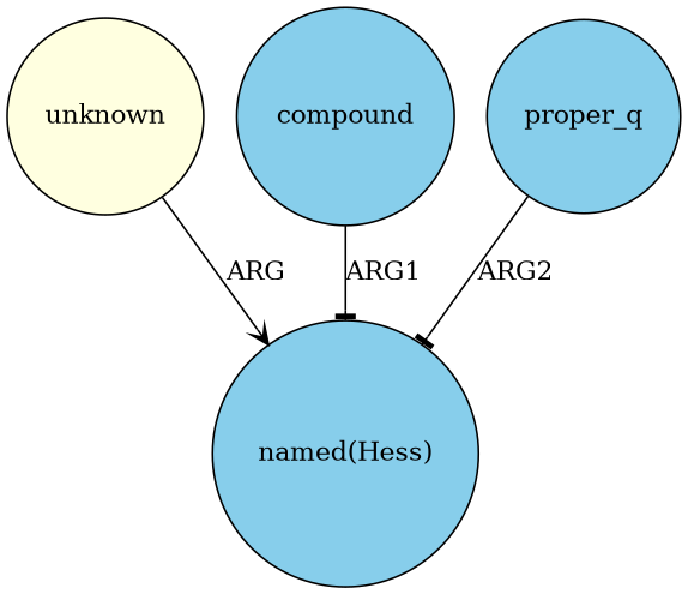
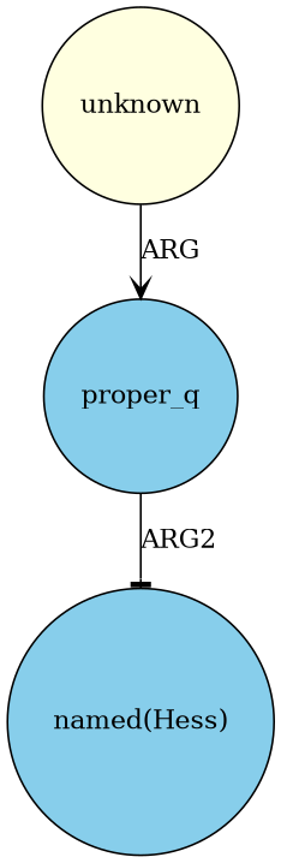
  digraph {
    node [fillcolor=skyblue shape=circle style=filled]
    edge [arrowhead=tee]
    unknown [fillcolor=lightyellow]
    "named(Hess)"
-   compound
    proper_q
-   unknown -> "named(Hess)" [arrowhead=vee label=ARG]
-   compound -> "named(Hess)" [label=ARG1]
+   unknown -> proper_q [arrowhead=vee label=ARG]
    proper_q -> "named(Hess)" [label=ARG2]
  }
